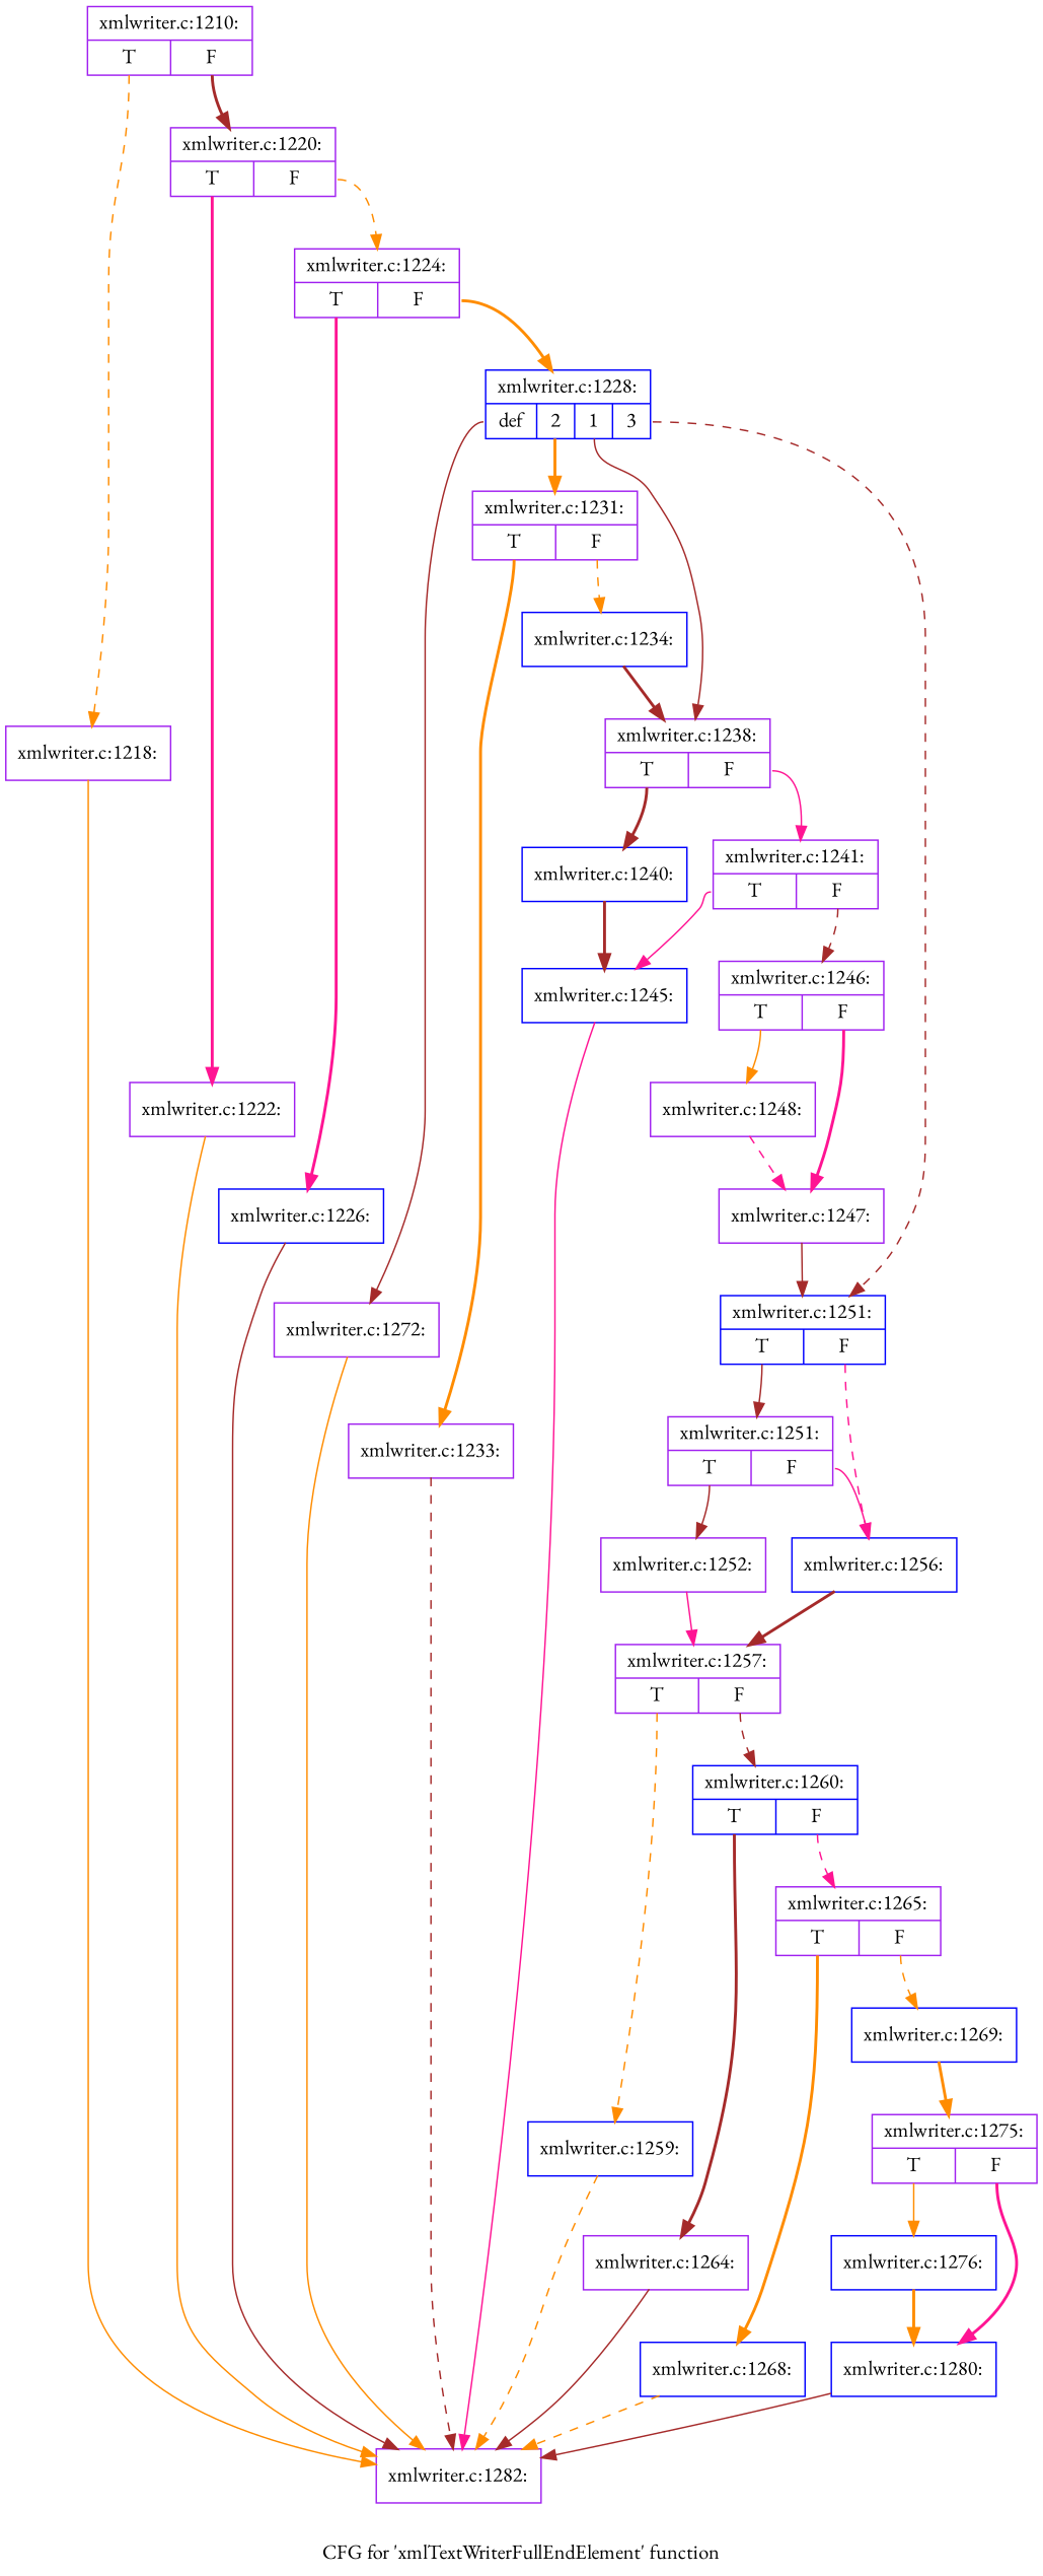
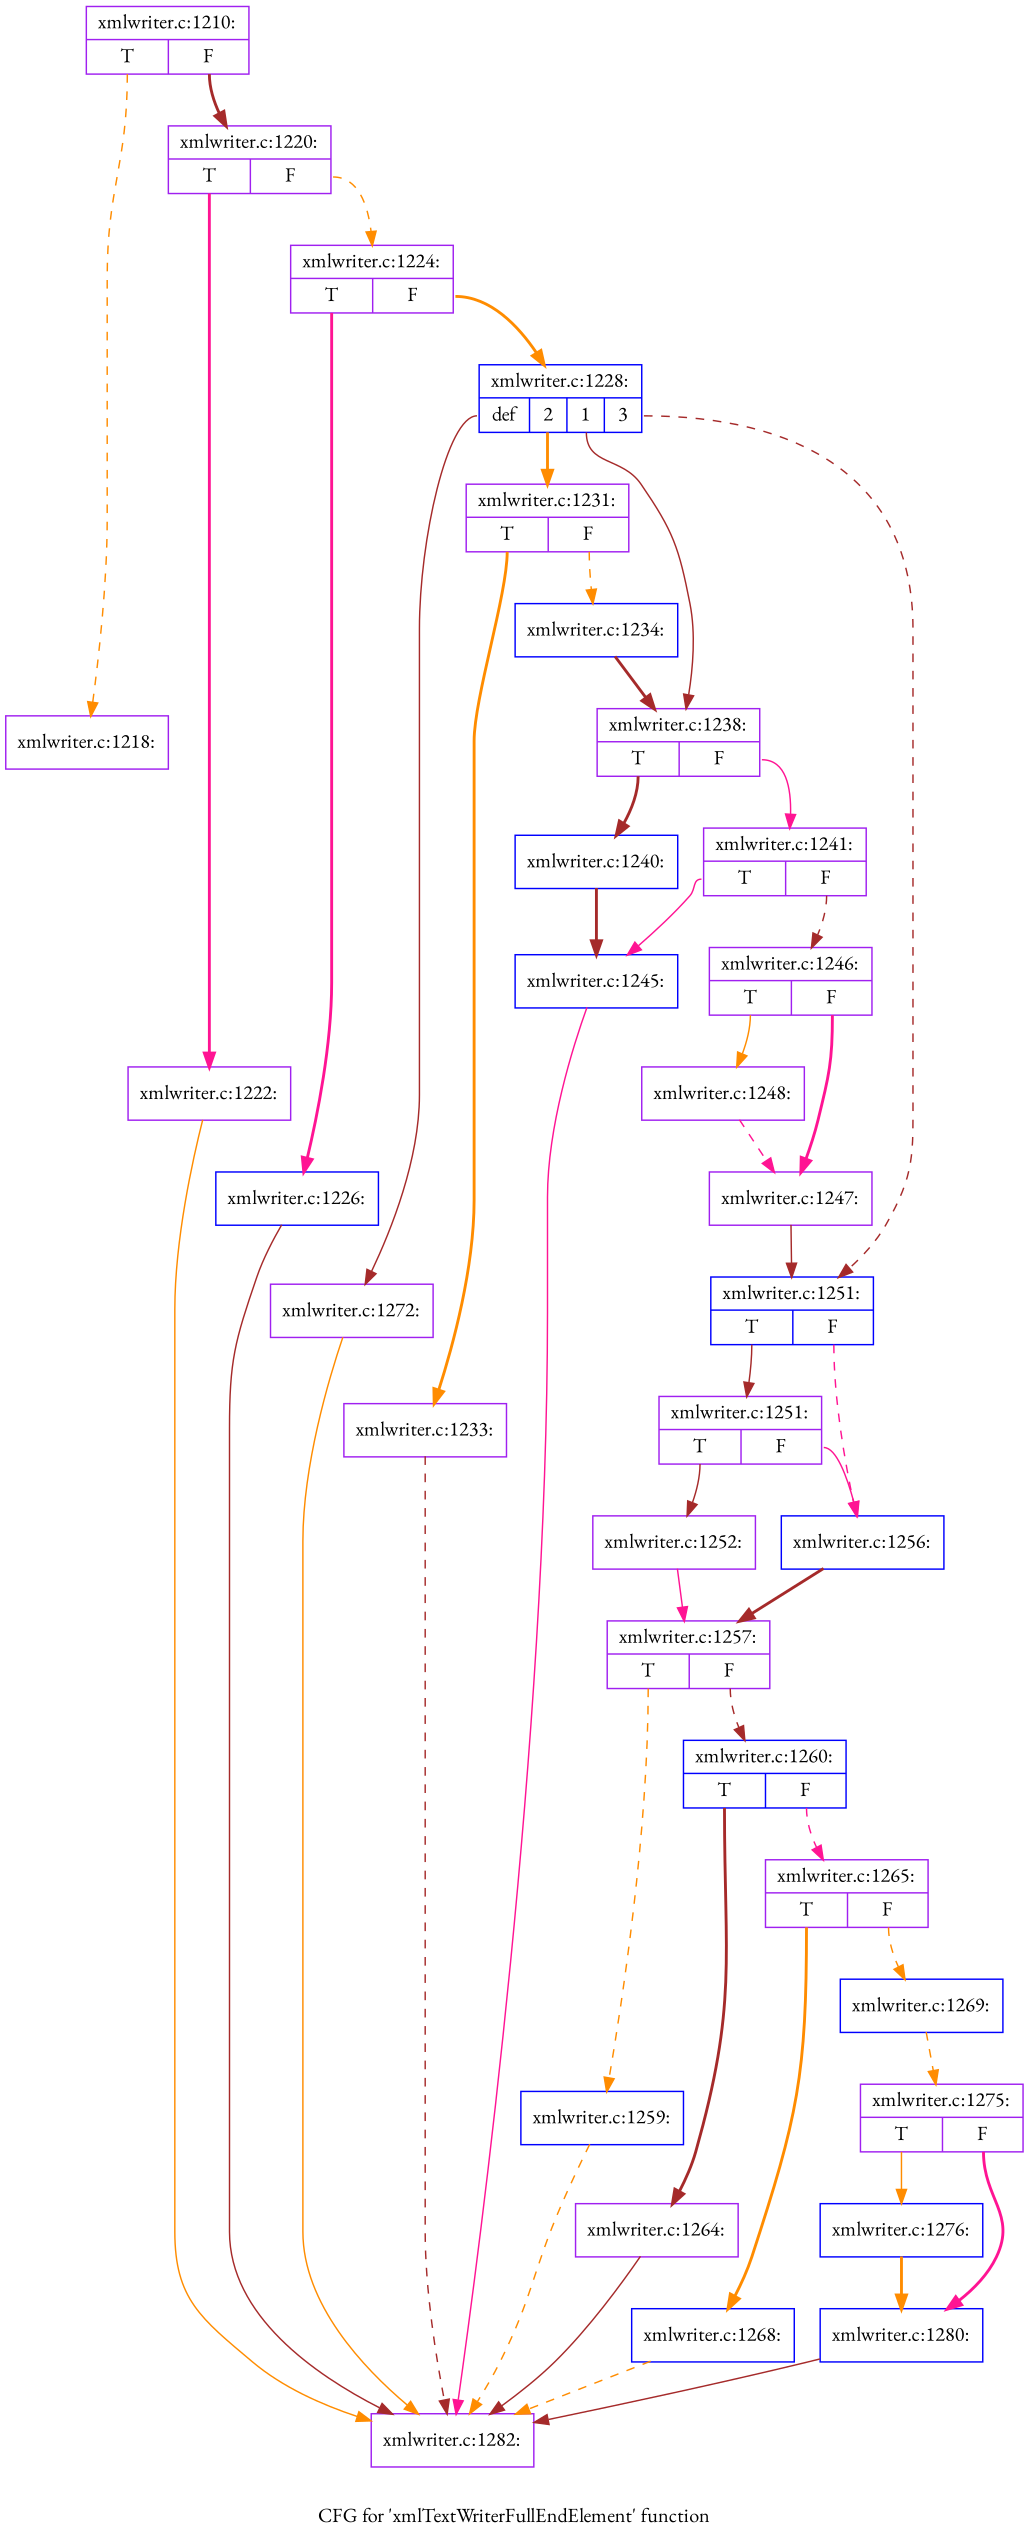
  digraph {
    fontname="EB Garamond"
    label="CFG for 'xmlTextWriterFullEndElement' function"
    node [color=purple fontname="EB Garamond" shape=record]
    edge [color=darkorange fontname="EB Garamond" style=solid]
    n1 [label="{xmlwriter.c:1210:|{<s0>T|<s1>F}}"]
    n2 [label="{xmlwriter.c:1218:}"]
    n3 [label="{xmlwriter.c:1220:|{<s0>T|<s1>F}}"]
    n4 [label="{xmlwriter.c:1282:}"]
    n5 [label="{xmlwriter.c:1222:}"]
    n6 [label="{xmlwriter.c:1224:|{<s0>T|<s1>F}}"]
    n7 [color=blue label="{xmlwriter.c:1226:}"]
    n8 [color=blue label="{xmlwriter.c:1228:|{<s0>def|<s1>2|<s2>1|<s3>3}}"]
    n9 [label="{xmlwriter.c:1272:}"]
    n10 [label="{xmlwriter.c:1231:|{<s0>T|<s1>F}}"]
    n11 [label="{xmlwriter.c:1238:|{<s0>T|<s1>F}}"]
    n12 [color=blue label="{xmlwriter.c:1251:|{<s0>T|<s1>F}}"]
    n13 [label="{xmlwriter.c:1233:}"]
    n14 [color=blue label="{xmlwriter.c:1234:}"]
    n15 [color=blue label="{xmlwriter.c:1240:}"]
    n16 [label="{xmlwriter.c:1241:|{<s0>T|<s1>F}}"]
    n17 [label="{xmlwriter.c:1251:|{<s0>T|<s1>F}}"]
    n18 [color=blue label="{xmlwriter.c:1256:}"]
    n19 [color=blue label="{xmlwriter.c:1245:}"]
    n20 [label="{xmlwriter.c:1246:|{<s0>T|<s1>F}}"]
    n21 [label="{xmlwriter.c:1252:}"]
    n22 [label="{xmlwriter.c:1257:|{<s0>T|<s1>F}}"]
    n23 [label="{xmlwriter.c:1248:}"]
    n24 [label="{xmlwriter.c:1247:}"]
    n25 [color=blue label="{xmlwriter.c:1259:}"]
    n26 [color=blue label="{xmlwriter.c:1260:|{<s0>T|<s1>F}}"]
    n27 [label="{xmlwriter.c:1264:}"]
    n28 [label="{xmlwriter.c:1265:|{<s0>T|<s1>F}}"]
    n29 [color=blue label="{xmlwriter.c:1268:}"]
    n30 [color=blue label="{xmlwriter.c:1269:}"]
    n31 [label="{xmlwriter.c:1275:|{<s0>T|<s1>F}}"]
    n32 [color=blue label="{xmlwriter.c:1276:}"]
    n33 [color=blue label="{xmlwriter.c:1280:}"]
    n1 -> n2 [style=dashed tailport=s0]
    n1 -> n3 [color=brown style=bold tailport=s1]
-   n2 -> n4
    n3 -> n5 [color=deeppink style=bold tailport=s0]
    n3 -> n6 [style=dashed tailport=s1]
    n5 -> n4
    n6 -> n7 [color=deeppink style=bold tailport=s0]
    n6 -> n8 [style=bold tailport=s1]
    n7 -> n4 [color=brown]
    n8 -> n9 [color=brown tailport=s0]
    n8 -> n10 [style=bold tailport=s1]
    n8 -> n11 [color=brown tailport=s2]
    n8 -> n12 [color=brown style=dashed tailport=s3]
    n9 -> n4
    n10 -> n13 [style=bold tailport=s0]
    n10 -> n14 [style=dashed tailport=s1]
    n11 -> n15 [color=brown style=bold tailport=s0]
    n11 -> n16 [color=deeppink tailport=s1]
    n12 -> n17 [color=brown tailport=s0]
    n12 -> n18 [color=deeppink style=dashed tailport=s1]
    n13 -> n4 [color=brown style=dashed]
    n14 -> n11 [color=brown style=bold]
    n15 -> n19 [color=brown style=bold]
    n16 -> n19 [color=deeppink tailport=s0]
    n16 -> n20 [color=brown style=dashed tailport=s1]
    n17 -> n18 [color=deeppink tailport=s1]
    n17 -> n21 [color=brown tailport=s0]
    n18 -> n22 [color=brown style=bold]
    n19 -> n4 [color=deeppink]
    n20 -> n23 [tailport=s0]
    n20 -> n24 [color=deeppink style=bold tailport=s1]
    n21 -> n22 [color=deeppink]
    n22 -> n25 [style=dashed tailport=s0]
    n22 -> n26 [color=brown style=dashed tailport=s1]
    n23 -> n24 [color=deeppink style=dashed]
    n24 -> n12 [color=brown]
    n25 -> n4 [style=dashed]
    n26 -> n27 [color=brown style=bold tailport=s0]
    n26 -> n28 [color=deeppink style=dashed tailport=s1]
    n27 -> n4 [color=brown]
    n28 -> n29 [style=bold tailport=s0]
    n28 -> n30 [style=dashed tailport=s1]
    n29 -> n4 [style=dashed]
-   n30 -> n31 [style=bold]
+   n30 -> n31 [style=dashed]
    n31 -> n32 [tailport=s0]
    n31 -> n33 [color=deeppink style=bold tailport=s1]
    n32 -> n33 [style=bold]
    n33 -> n4 [color=brown]
  }
